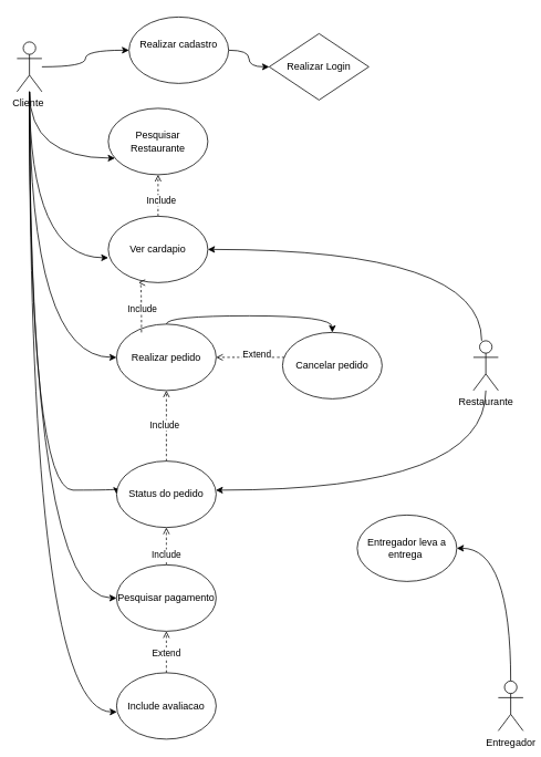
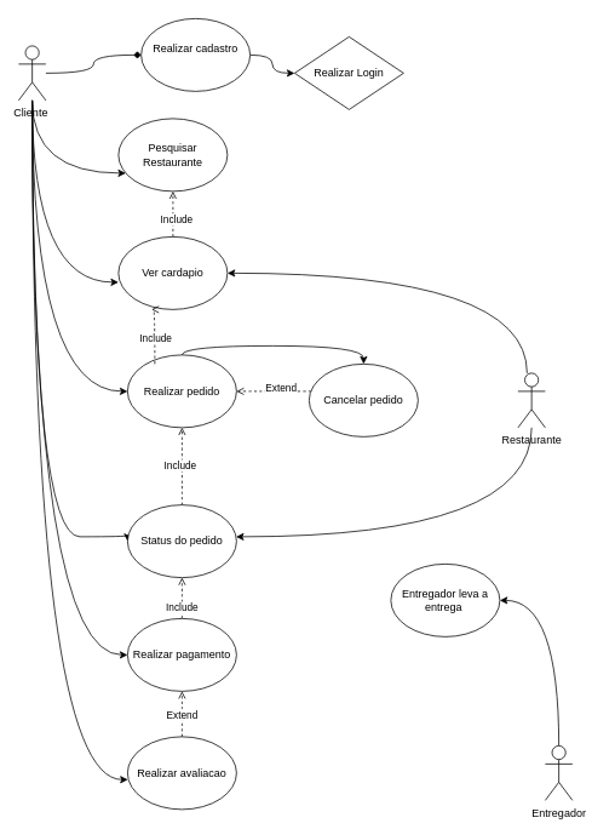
  <mxCell id="0" />
  <mxCell id="1" parent="0" />
- <mxCell id="2" value="" style="edgeStyle=orthogonalEdgeStyle;rounded=0;orthogonalLoop=1;jettySize=auto;html=1;curved=1;" parent="1" source="7" target="9" edge="1"><mxGeometry relative="1" as="geometry" /></mxCell>
+ <mxCell id="2" value="" style="edgeStyle=orthogonalEdgeStyle;rounded=0;orthogonalLoop=1;jettySize=auto;html=1;curved=1;endArrow=diamond;" parent="1" source="7" target="9" edge="1"><mxGeometry relative="1" as="geometry" /></mxCell>
  <mxCell id="3" style="edgeStyle=orthogonalEdgeStyle;rounded=0;orthogonalLoop=1;jettySize=auto;html=1;curved=1;" parent="1" source="7" target="16" edge="1"><mxGeometry relative="1" as="geometry"><Array as="points"><mxPoint x="35" y="190" /></Array></mxGeometry></mxCell>
  <mxCell id="4" style="edgeStyle=orthogonalEdgeStyle;rounded=0;orthogonalLoop=1;jettySize=auto;html=1;entryX=0;entryY=0.5;entryDx=0;entryDy=0;curved=1;" parent="1" source="7" target="22" edge="1"><mxGeometry relative="1" as="geometry"><Array as="points"><mxPoint x="35" y="430" /></Array></mxGeometry></mxCell>
  <mxCell id="5" style="edgeStyle=orthogonalEdgeStyle;rounded=0;orthogonalLoop=1;jettySize=auto;html=1;entryX=0;entryY=0.5;entryDx=0;entryDy=0;curved=1;" parent="1" source="7" target="33" edge="1"><mxGeometry relative="1" as="geometry"><Array as="points"><mxPoint x="35" y="590" /><mxPoint x="140" y="590" /></Array></mxGeometry></mxCell>
  <mxCell id="6" style="edgeStyle=orthogonalEdgeStyle;rounded=0;orthogonalLoop=1;jettySize=auto;html=1;entryX=0;entryY=0.5;entryDx=0;entryDy=0;curved=1;" parent="1" source="7" target="25" edge="1"><mxGeometry relative="1" as="geometry"><Array as="points"><mxPoint x="35" y="720" /></Array></mxGeometry></mxCell>
  <mxCell id="7" value="Cliente&amp;nbsp;" style="shape=umlActor;verticalLabelPosition=bottom;verticalAlign=top;html=1;outlineConnect=0;" parent="1" vertex="1"><mxGeometry x="20" y="50" width="30" height="60" as="geometry" /></mxCell>
  <mxCell id="8" value="" style="edgeStyle=orthogonalEdgeStyle;rounded=0;orthogonalLoop=1;jettySize=auto;html=1;curved=1;" parent="1" source="9" target="15" edge="1"><mxGeometry relative="1" as="geometry" /></mxCell>
  <mxCell id="9" value="Realizar cadastro&lt;div&gt;&lt;br&gt;&lt;/div&gt;" style="ellipse;whiteSpace=wrap;html=1;" parent="1" vertex="1"><mxGeometry x="155" y="20" width="120" height="80" as="geometry" /></mxCell>
  <mxCell id="10" style="edgeStyle=orthogonalEdgeStyle;rounded=0;orthogonalLoop=1;jettySize=auto;html=1;curved=1;" parent="1" source="12" target="33" edge="1"><mxGeometry relative="1" as="geometry"><Array as="points"><mxPoint x="585" y="590" /></Array></mxGeometry></mxCell>
  <mxCell id="11" style="edgeStyle=orthogonalEdgeStyle;rounded=0;orthogonalLoop=1;jettySize=auto;html=1;entryX=1;entryY=0.5;entryDx=0;entryDy=0;curved=1;" parent="1" source="12" target="32" edge="1"><mxGeometry relative="1" as="geometry"><Array as="points"><mxPoint x="580" y="300" /></Array></mxGeometry></mxCell>
  <mxCell id="12" value="Restaurante" style="shape=umlActor;verticalLabelPosition=bottom;verticalAlign=top;html=1;outlineConnect=0;" parent="1" vertex="1"><mxGeometry x="570" y="410" width="30" height="60" as="geometry" /></mxCell>
  <mxCell id="13" style="edgeStyle=orthogonalEdgeStyle;rounded=0;orthogonalLoop=1;jettySize=auto;html=1;curved=1;" parent="1" source="14" target="26" edge="1"><mxGeometry relative="1" as="geometry"><Array as="points"><mxPoint x="615" y="660" /></Array></mxGeometry></mxCell>
  <mxCell id="14" value="Entregador" style="shape=umlActor;verticalLabelPosition=bottom;verticalAlign=top;html=1;outlineConnect=0;" parent="1" vertex="1"><mxGeometry x="600" y="820" width="30" height="60" as="geometry" /></mxCell>
  <mxCell id="15" value="&lt;div&gt;Realizar Login&lt;/div&gt;" style="rhombus;whiteSpace=wrap;html=1;" parent="1" vertex="1"><mxGeometry x="324" y="40" width="120" height="80" as="geometry" /></mxCell>
  <mxCell id="16" value="Pesquisar Restaurante" style="ellipse;whiteSpace=wrap;html=1;" parent="1" vertex="1"><mxGeometry x="130" y="130" width="120" height="80" as="geometry" /></mxCell>
  <mxCell id="17" value="" style="edgeStyle=orthogonalEdgeStyle;rounded=0;orthogonalLoop=1;jettySize=auto;html=1;curved=1;" parent="1" source="22" target="36" edge="1"><mxGeometry relative="1" as="geometry"><Array as="points"><mxPoint x="200" y="380" /><mxPoint x="400" y="380" /></Array></mxGeometry></mxCell>
  <mxCell id="18" value="" style="edgeStyle=orthogonalEdgeStyle;rounded=0;orthogonalLoop=1;jettySize=auto;html=1;dashed=1;endArrow=open;endFill=0;curved=1;" parent="1" source="36" target="22" edge="1"><mxGeometry relative="1" as="geometry"><Array as="points"><mxPoint x="320" y="430" /><mxPoint x="320" y="430" /></Array></mxGeometry></mxCell>
  <mxCell id="19" value="Extend" style="edgeLabel;html=1;align=center;verticalAlign=middle;resizable=0;points=[];" parent="18" vertex="1" connectable="0"><mxGeometry x="-0.199" y="-4" relative="1" as="geometry"><mxPoint as="offset" /></mxGeometry></mxCell>
  <mxCell id="20" value="" style="edgeStyle=orthogonalEdgeStyle;rounded=0;orthogonalLoop=1;jettySize=auto;html=1;endArrow=open;endFill=0;dashed=1;curved=1;" parent="1" source="33" target="22" edge="1"><mxGeometry relative="1" as="geometry" /></mxCell>
  <mxCell id="21" value="Include" style="edgeLabel;html=1;align=center;verticalAlign=middle;resizable=0;points=[];" parent="20" vertex="1" connectable="0"><mxGeometry x="0.045" y="3" relative="1" as="geometry"><mxPoint as="offset" /></mxGeometry></mxCell>
  <mxCell id="22" value="Realizar pedido" style="ellipse;whiteSpace=wrap;html=1;" parent="1" vertex="1"><mxGeometry x="140" y="390" width="120" height="80" as="geometry" /></mxCell>
  <mxCell id="23" value="" style="edgeStyle=orthogonalEdgeStyle;rounded=0;orthogonalLoop=1;jettySize=auto;html=1;endArrow=open;endFill=0;dashed=1;curved=1;" parent="1" source="25" target="33" edge="1"><mxGeometry relative="1" as="geometry" /></mxCell>
  <mxCell id="24" value="Include" style="edgeLabel;html=1;align=center;verticalAlign=middle;resizable=0;points=[];" parent="23" vertex="1" connectable="0"><mxGeometry x="-0.44" y="1" relative="1" as="geometry"><mxPoint as="offset" /></mxGeometry></mxCell>
- <mxCell id="25" value="Pesquisar pagamento" style="ellipse;whiteSpace=wrap;html=1;" parent="1" vertex="1"><mxGeometry x="140" y="680" width="120" height="80" as="geometry" /></mxCell>
+ <mxCell id="25" value="Realizar pagamento" style="ellipse;whiteSpace=wrap;html=1;" parent="1" vertex="1"><mxGeometry x="140" y="680" width="120" height="80" as="geometry" /></mxCell>
  <mxCell id="26" value="Entregador leva a entrega&amp;nbsp;" style="ellipse;whiteSpace=wrap;html=1;" parent="1" vertex="1"><mxGeometry x="430" y="620" width="120" height="80" as="geometry" /></mxCell>
  <mxCell id="27" value="" style="edgeStyle=orthogonalEdgeStyle;rounded=0;orthogonalLoop=1;jettySize=auto;html=1;dashed=1;endArrow=open;endFill=0;curved=1;" parent="1" source="29" target="25" edge="1"><mxGeometry relative="1" as="geometry" /></mxCell>
  <mxCell id="28" value="Extend" style="edgeLabel;html=1;align=center;verticalAlign=middle;resizable=0;points=[];" parent="27" vertex="1" connectable="0"><mxGeometry x="-0.016" y="1" relative="1" as="geometry"><mxPoint as="offset" /></mxGeometry></mxCell>
- <mxCell id="29" value="Include avaliacao" style="ellipse;whiteSpace=wrap;html=1;" parent="1" vertex="1"><mxGeometry x="140" y="810" width="120" height="80" as="geometry" /></mxCell>
+ <mxCell id="29" value="Realizar avaliacao" style="ellipse;whiteSpace=wrap;html=1;" parent="1" vertex="1"><mxGeometry x="140" y="810" width="120" height="80" as="geometry" /></mxCell>
  <mxCell id="30" value="" style="edgeStyle=orthogonalEdgeStyle;rounded=0;orthogonalLoop=1;jettySize=auto;html=1;endArrow=open;endFill=0;dashed=1;curved=1;" parent="1" source="32" target="16" edge="1"><mxGeometry relative="1" as="geometry" /></mxCell>
  <mxCell id="31" value="Include" style="edgeLabel;html=1;align=center;verticalAlign=middle;resizable=0;points=[];" parent="30" vertex="1" connectable="0"><mxGeometry x="-0.22" y="-3" relative="1" as="geometry"><mxPoint as="offset" /></mxGeometry></mxCell>
  <mxCell id="32" value="Ver cardapio" style="ellipse;whiteSpace=wrap;html=1;" parent="1" vertex="1"><mxGeometry x="130" y="260" width="120" height="80" as="geometry" /></mxCell>
  <mxCell id="33" value="Status do pedido" style="ellipse;whiteSpace=wrap;html=1;" parent="1" vertex="1"><mxGeometry x="140" y="555" width="120" height="80" as="geometry" /></mxCell>
  <mxCell id="34" style="edgeStyle=orthogonalEdgeStyle;rounded=0;orthogonalLoop=1;jettySize=auto;html=1;entryX=0;entryY=0.625;entryDx=0;entryDy=0;entryPerimeter=0;curved=1;" parent="1" source="7" target="32" edge="1"><mxGeometry relative="1" as="geometry"><Array as="points"><mxPoint x="35" y="310" /></Array></mxGeometry></mxCell>
  <mxCell id="35" style="edgeStyle=orthogonalEdgeStyle;rounded=0;orthogonalLoop=1;jettySize=auto;html=1;entryX=0.003;entryY=0.59;entryDx=0;entryDy=0;entryPerimeter=0;curved=1;" parent="1" source="7" target="29" edge="1"><mxGeometry relative="1" as="geometry"><Array as="points"><mxPoint x="35" y="857" /></Array></mxGeometry></mxCell>
  <mxCell id="36" value="Cancelar pedido" style="ellipse;whiteSpace=wrap;html=1;" parent="1" vertex="1"><mxGeometry x="340" y="400" width="120" height="80" as="geometry" /></mxCell>
  <mxCell id="37" value="" style="edgeStyle=orthogonalEdgeStyle;rounded=0;orthogonalLoop=1;jettySize=auto;html=1;endArrow=open;endFill=0;dashed=1;entryX=0.303;entryY=1;entryDx=0;entryDy=0;entryPerimeter=0;curved=1;" parent="1" target="32" edge="1"><mxGeometry relative="1" as="geometry"><mxPoint x="170" y="400" as="sourcePoint" /><mxPoint x="170" y="360" as="targetPoint" /><Array as="points"><mxPoint x="170" y="340" /></Array></mxGeometry></mxCell>
  <mxCell id="38" value="Include" style="edgeLabel;html=1;align=center;verticalAlign=middle;resizable=0;points=[];" parent="37" vertex="1" connectable="0"><mxGeometry x="-0.22" y="-3" relative="1" as="geometry"><mxPoint x="-3" y="-4" as="offset" /></mxGeometry></mxCell>
